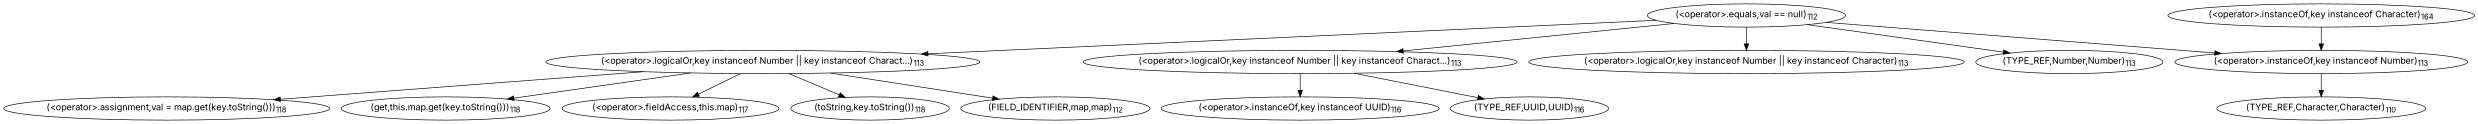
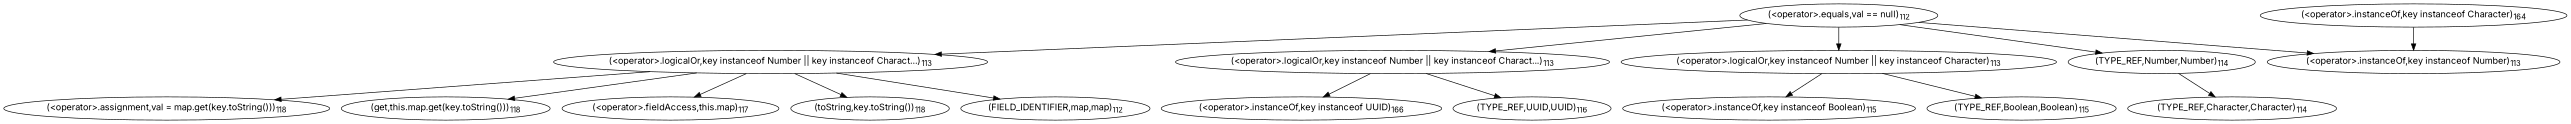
  digraph {
    fontname=Inter
    node [fontname=Inter]
    edge [fontname=Inter]
    n1 [label=<(&lt;operator&gt;.equals,val == null)<SUB>112</SUB>>]
    n2 [label=<(&lt;operator&gt;.logicalOr,key instanceof Number || key instanceof Charact...)<SUB>113</SUB>>]
    n3 [label=<(&lt;operator&gt;.logicalOr,key instanceof Number || key instanceof Charact...)<SUB>113</SUB>>]
    n4 [label=<(&lt;operator&gt;.logicalOr,key instanceof Number || key instanceof Character)<SUB>113</SUB>>]
    n5 [label=<(&lt;operator&gt;.instanceOf,key instanceof Number)<SUB>113</SUB>>]
-   n6 [label=<(TYPE_REF,Number,Number)<SUB>113</SUB>>]
+   n6 [label=<(TYPE_REF,Number,Number)<SUB>114</SUB>>]
    n7 [label=<(&lt;operator&gt;.assignment,val = map.get(key.toString()))<SUB>118</SUB>>]
    n8 [label=<(get,this.map.get(key.toString()))<SUB>118</SUB>>]
    n9 [label=<(&lt;operator&gt;.fieldAccess,this.map)<SUB>117</SUB>>]
    n10 [label=<(toString,key.toString())<SUB>118</SUB>>]
    n11 [label=<(FIELD_IDENTIFIER,map,map)<SUB>112</SUB>>]
-   n12 [label=<(&lt;operator&gt;.instanceOf,key instanceof UUID)<SUB>116</SUB>>]
+   n12 [label=<(&lt;operator&gt;.instanceOf,key instanceof UUID)<SUB>166</SUB>>]
    n13 [label=<(TYPE_REF,UUID,UUID)<SUB>116</SUB>>]
-   n16 [label=<(TYPE_REF,Character,Character)<SUB>110</SUB>>]
+   n14 [label=<(&lt;operator&gt;.instanceOf,key instanceof Boolean)<SUB>115</SUB>>]
+   n15 [label=<(TYPE_REF,Boolean,Boolean)<SUB>115</SUB>>]
+   n16 [label=<(TYPE_REF,Character,Character)<SUB>114</SUB>>]
    n17 [label=<(&lt;operator&gt;.instanceOf,key instanceof Character)<SUB>164</SUB>>]
    n1 -> n2
    n1 -> n3
    n1 -> n4
    n1 -> n5
    n1 -> n6
    n2 -> n7
    n2 -> n8
    n2 -> n9
    n2 -> n10
    n2 -> n11
    n3 -> n12
    n3 -> n13
-   n5 -> n16
+   n4 -> n14
+   n4 -> n15
+   n6 -> n16
    n17 -> n5
  }
